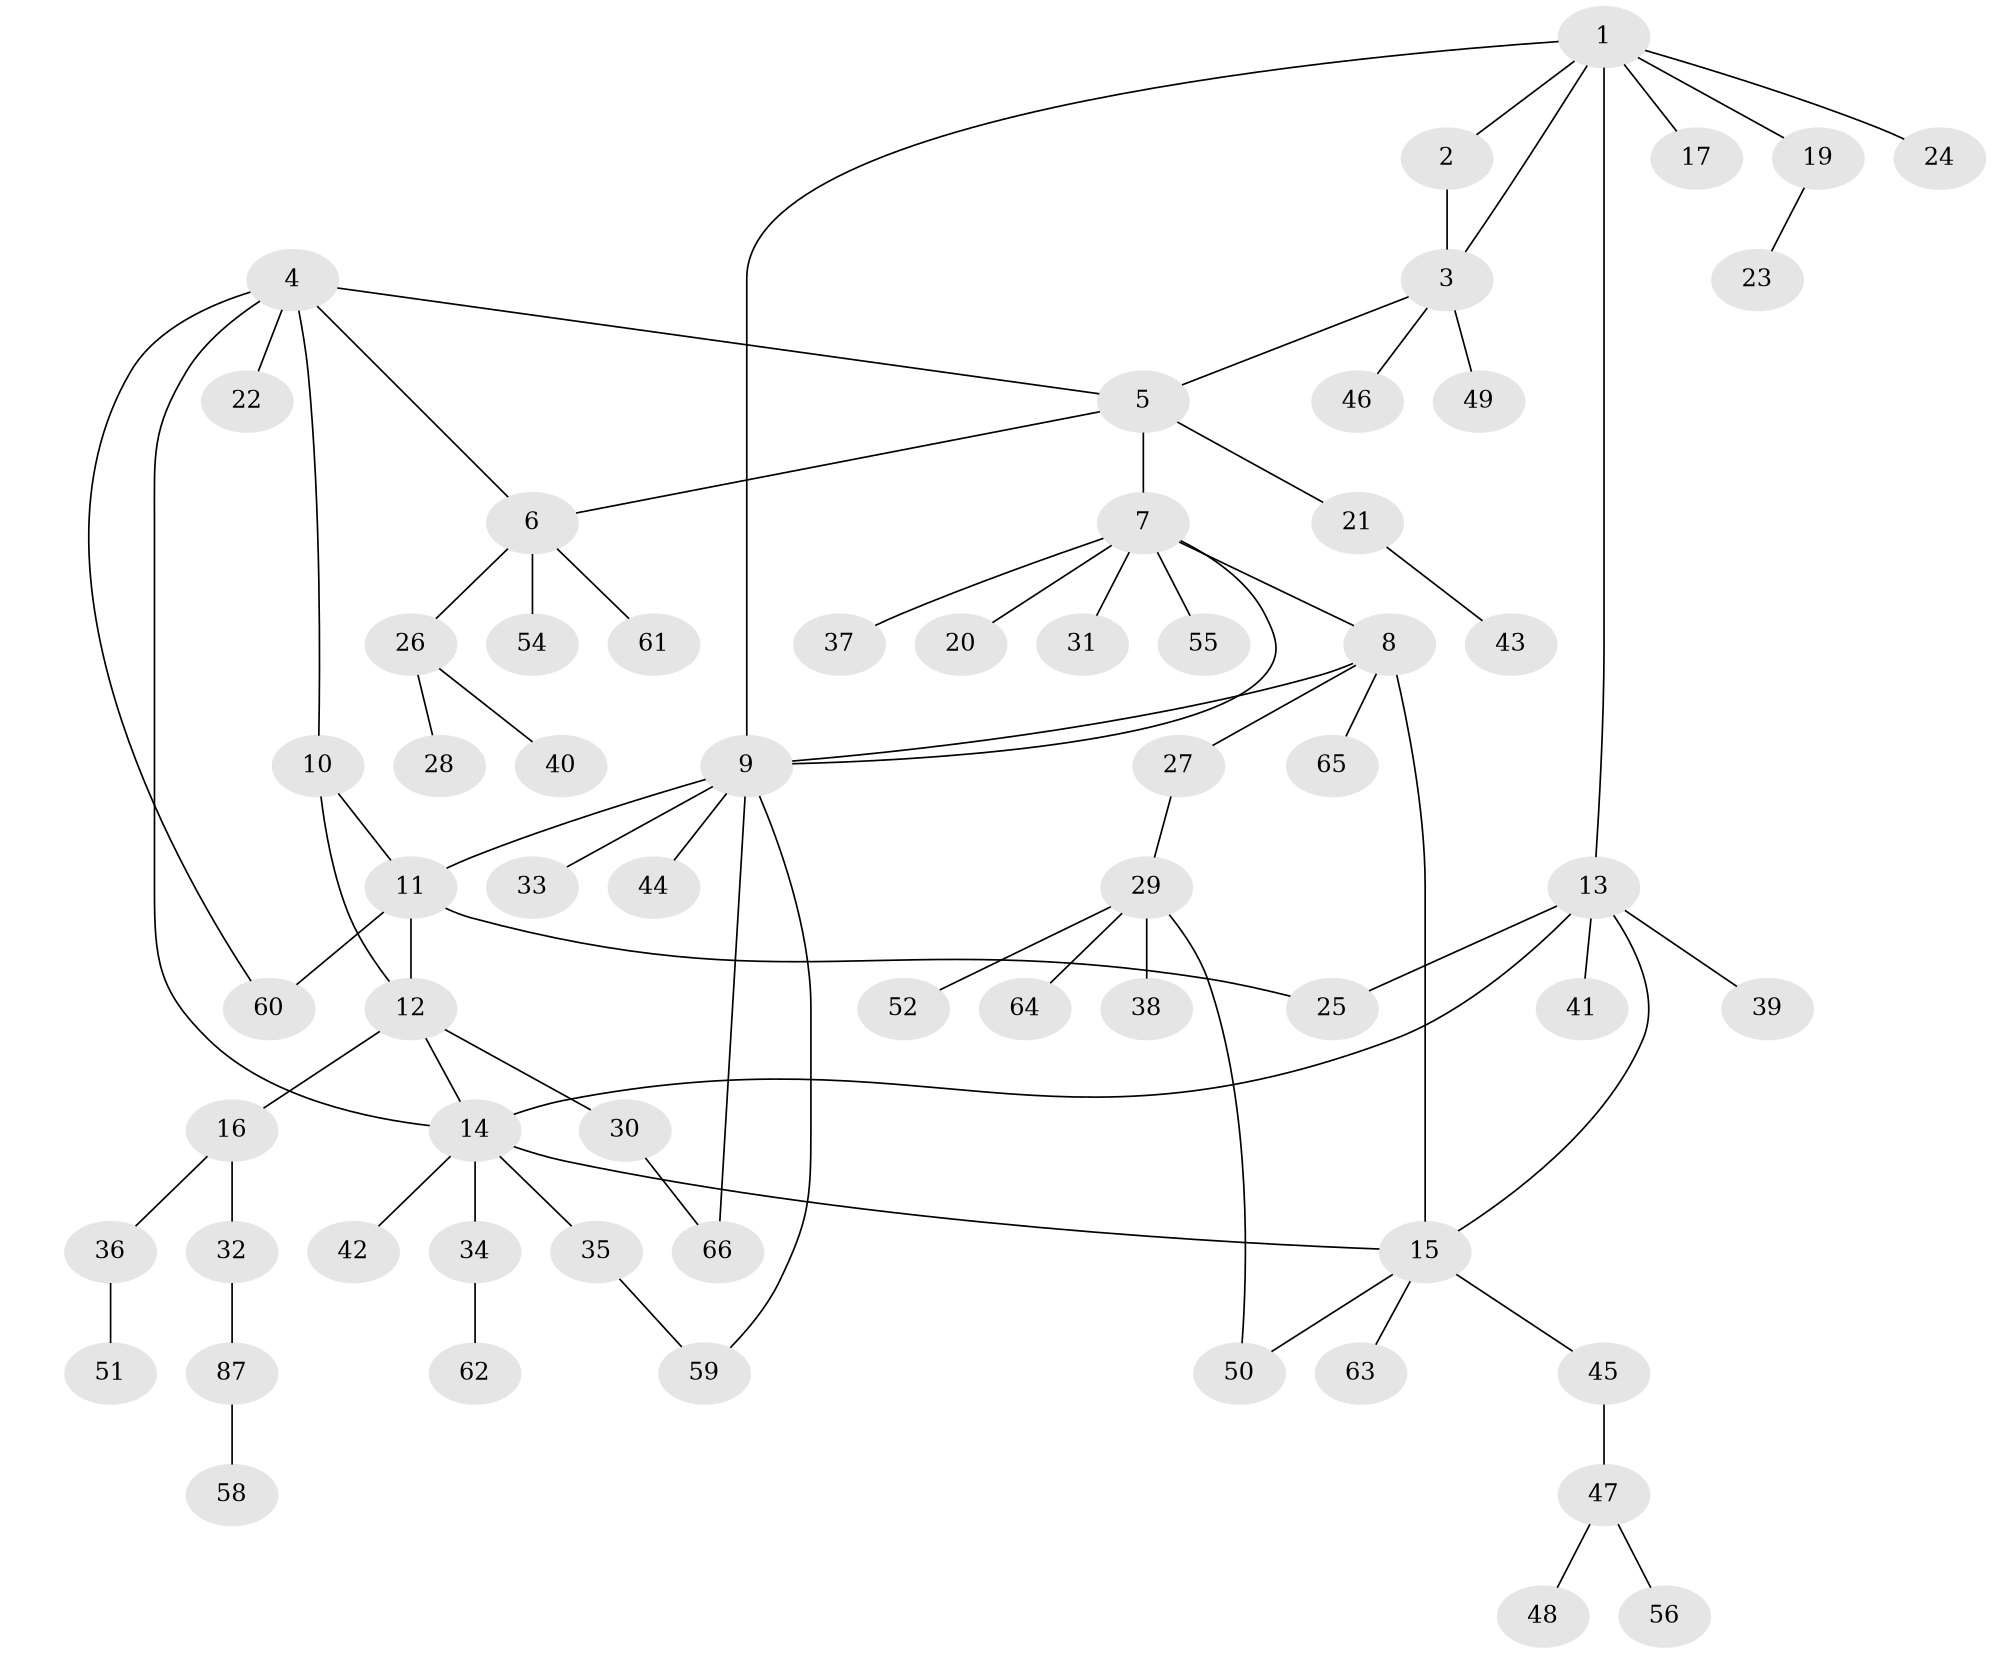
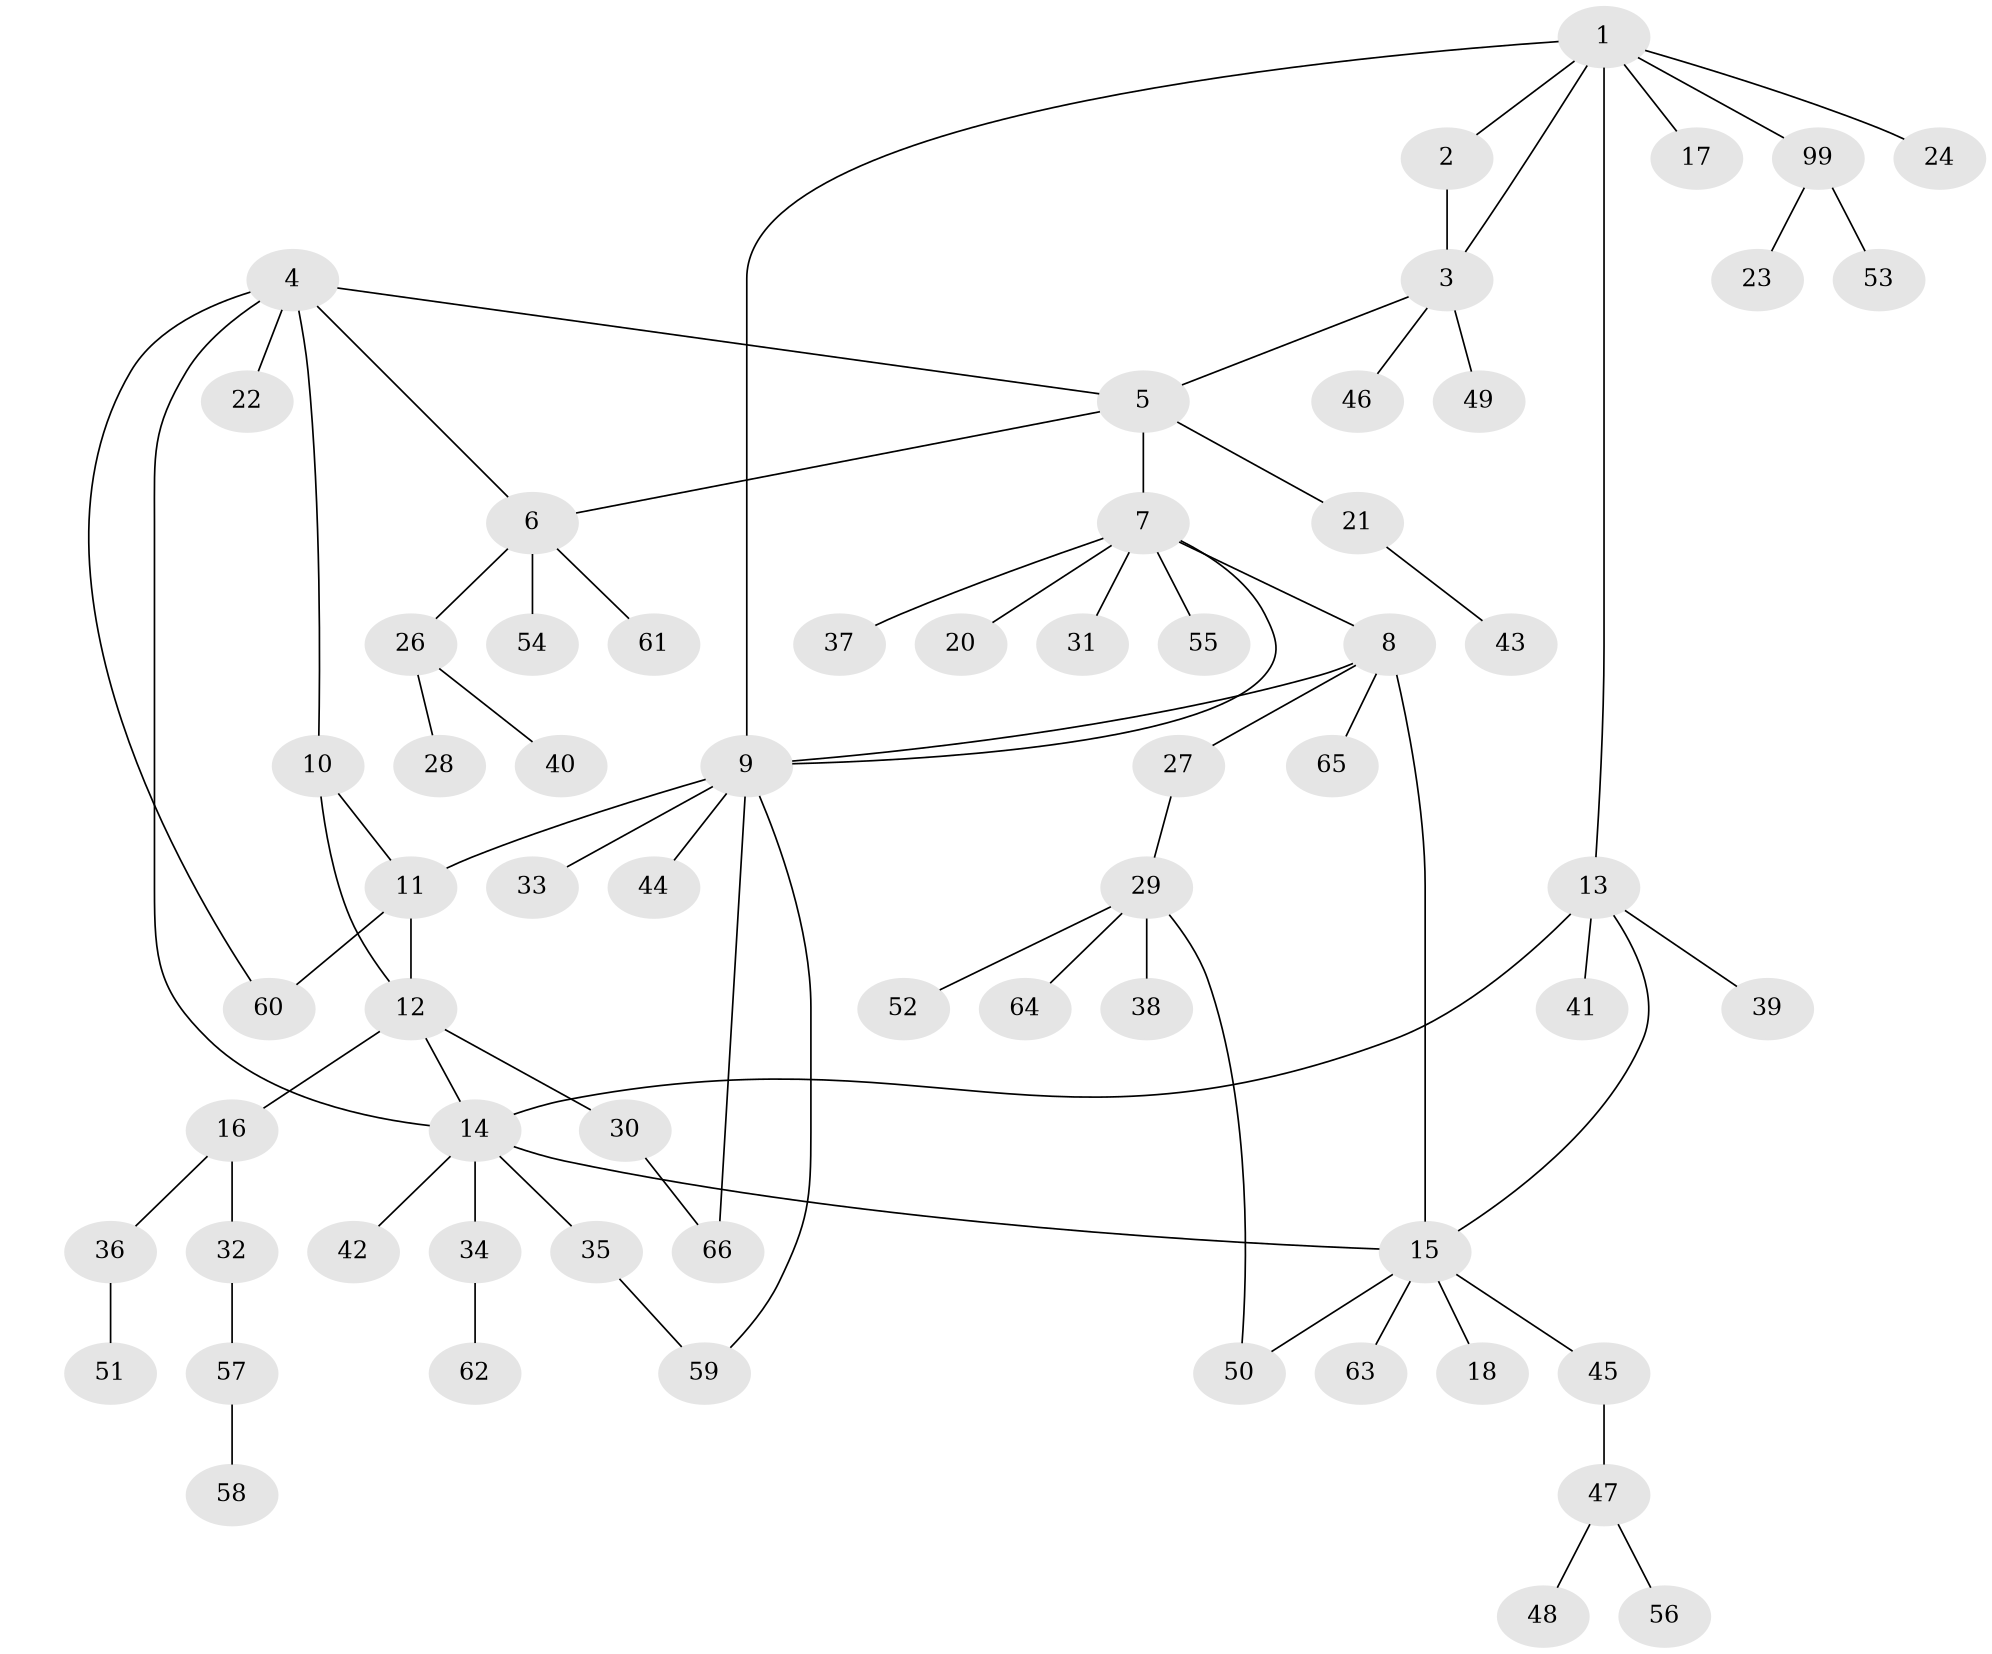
  graph {
    node [color=gray90 style=filled]
    1
    2
    3
    9
    13
    17
-   19
+   19 [label=99]
    24
    5
    46
    49
    11
    33
    44
    59
    66
    14
    15
-   25
    39
    41
    23
+   53
    60
    12
    6
    7
    21
    4
    10
    22
    26
    54
    61
    34
    35
    42
    37
    8
    20
    31
    55
    43
    28
    40
    27
    65
+   18
    45
    50
    63
    29
    16
    30
    32
    36
    62
    47
-   57 [label=87]
+   57
    51
    38
    52
    64
    58
    48
    56
    1 -- 2
    1 -- 3
    1 -- 9
    1 -- 13
    1 -- 17
    1 -- 19
    1 -- 24
    2 -- 3
    3 -- 5
    3 -- 46
    3 -- 49
    9 -- 11
    9 -- 33
    9 -- 44
    9 -- 59
    9 -- 66
    13 -- 14
    13 -- 15
-   13 -- 25
    13 -- 39
    13 -- 41
    19 -- 23
+   19 -- 53
    5 -- 6
    5 -- 7
    5 -- 21
-   11 -- 25
    11 -- 60
    11 -- 12
    14 -- 15
    14 -- 34
    14 -- 35
    14 -- 42
+   15 -- 18
    15 -- 45
    15 -- 50
    15 -- 63
    12 -- 14
    12 -- 16
    12 -- 30
    6 -- 26
    6 -- 54
    6 -- 61
    7 -- 9
    7 -- 37
    7 -- 8
    7 -- 20
    7 -- 31
    7 -- 55
    21 -- 43
    4 -- 5
    4 -- 14
    4 -- 60
    4 -- 6
    4 -- 10
    4 -- 22
    10 -- 11
    10 -- 12
    26 -- 28
    26 -- 40
    34 -- 62
    35 -- 59
    8 -- 9
    8 -- 15
    8 -- 27
    8 -- 65
    27 -- 29
    45 -- 47
    29 -- 50
    29 -- 38
    29 -- 52
    29 -- 64
    16 -- 32
    16 -- 36
    30 -- 66
    32 -- 57
    36 -- 51
    47 -- 48
    47 -- 56
    57 -- 58
  }
